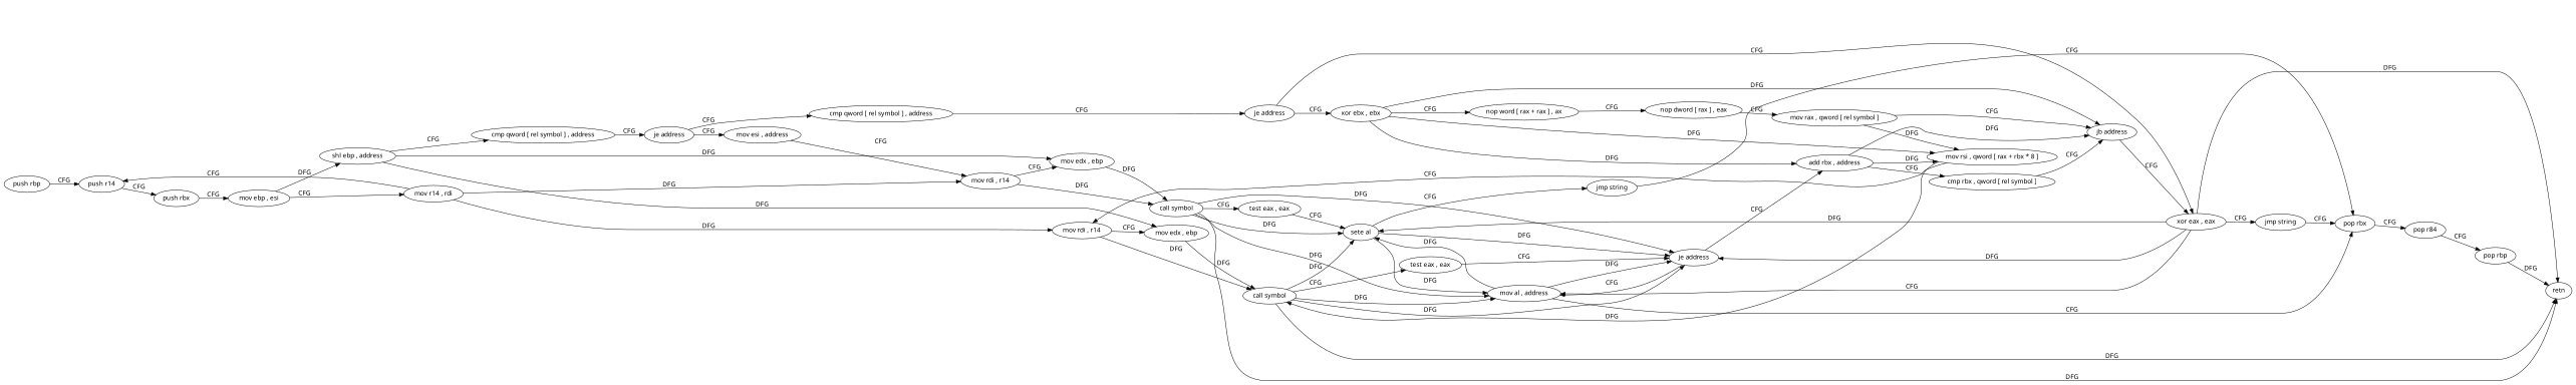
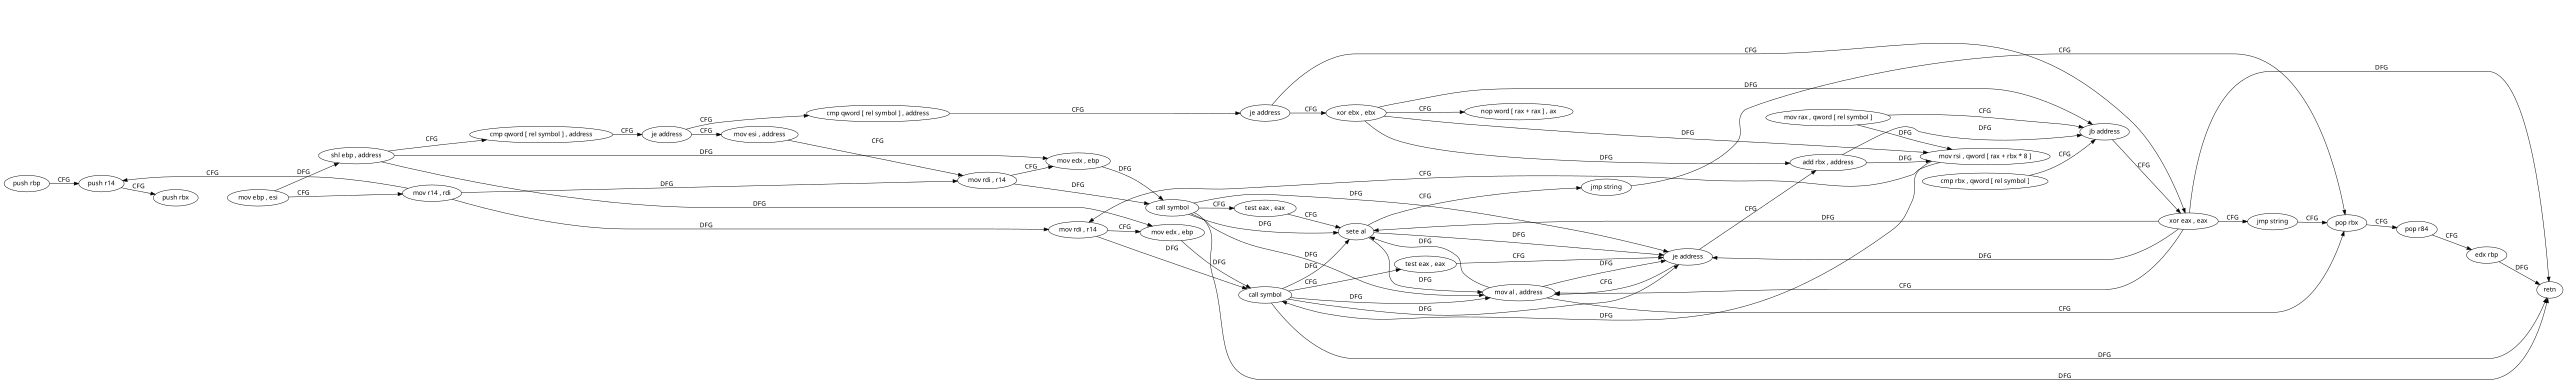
  digraph {
    fontname="Noto Sans"
    rankdir=LR
    node [fontname="Noto Sans"]
    edge [fontname="Noto Sans"]
    n1 [label="push rbp"]
    n2 [label="push r14"]
    n3 [label="push rbx"]
    n4 [label="mov ebp , esi"]
    n5 [label="mov r14 , rdi"]
    n6 [label="shl ebp , address"]
    n7 [label="mov rdi , r14"]
    n8 [label="mov rdi , r14"]
    n9 [label="cmp qword [ rel symbol ] , address"]
    n10 [label="mov edx , ebp"]
    n11 [label="mov edx , ebp"]
    n12 [label="call symbol"]
    n13 [label="call symbol"]
    n14 [label="je address"]
    n15 [label="mov esi , address"]
    n16 [label="cmp qword [ rel symbol ] , address"]
    n17 [label="je address"]
    n18 [label="xor eax , eax"]
    n19 [label="xor ebx , ebx"]
    n20 [label="test eax , eax"]
    n21 [label="sete al"]
    n22 [label=retn]
    n23 [label="mov al , address"]
    n24 [label="je address"]
    n25 [label="jmp string"]
    n26 [label="pop rbx"]
    n27 [label="add rbx , address"]
    n28 [label="pop r84"]
-   n29 [label="pop rbp"]
+   n29 [label="edx rbp"]
    n30 [label="jmp string"]
    n31 [label="nop word [ rax + rax ] , ax"]
    n32 [label="jb address"]
    n33 [label="mov rsi , qword [ rax + rbx * 8 ]"]
-   n34 [label="nop dword [ rax ] , eax"]
    n35 [label="cmp rbx , qword [ rel symbol ]"]
    n36 [label="mov rax , qword [ rel symbol ]"]
    n37 [label="test eax , eax"]
    n1 -> n2 [label=CFG]
    n2 -> n3 [label=CFG]
-   n3 -> n4 [label=CFG]
    n4 -> n5 [label=CFG]
    n4 -> n6 [label=DFG]
    n5 -> n2 [label=CFG]
    n5 -> n7 [label=DFG]
    n5 -> n8 [label=DFG]
    n6 -> n9 [label=CFG]
    n6 -> n10 [label=DFG]
    n6 -> n11 [label=DFG]
    n7 -> n10 [label=CFG]
    n7 -> n12 [label=DFG]
    n8 -> n11 [label=CFG]
    n8 -> n13 [label=DFG]
    n9 -> n14 [label=CFG]
    n10 -> n12 [label=DFG]
    n11 -> n13 [label=DFG]
    n12 -> n20 [label=CFG]
    n12 -> n21 [label=DFG]
    n12 -> n22 [label=DFG]
    n12 -> n23 [label=DFG]
    n12 -> n24 [label=DFG]
    n13 -> n21 [label=DFG]
    n13 -> n22 [label=DFG]
    n13 -> n23 [label=DFG]
    n13 -> n24 [label=DFG]
    n13 -> n37 [label=CFG]
    n14 -> n15 [label=CFG]
    n14 -> n16 [label=CFG]
    n15 -> n7 [label=CFG]
    n16 -> n17 [label=CFG]
    n17 -> n18 [label=CFG]
    n17 -> n19 [label=CFG]
    n18 -> n21 [label=DFG]
    n18 -> n22 [label=DFG]
    n18 -> n23 [label=CFG]
    n18 -> n24 [label=DFG]
    n18 -> n30 [label=CFG]
    n19 -> n27 [label=DFG]
    n19 -> n31 [label=CFG]
    n19 -> n32 [label=DFG]
    n19 -> n33 [label=DFG]
    n20 -> n21 [label=CFG]
    n21 -> n23 [label=DFG]
    n21 -> n24 [label=DFG]
    n21 -> n25 [label=CFG]
    n23 -> n21 [label=DFG]
    n23 -> n24 [label=DFG]
    n23 -> n26 [label=CFG]
    n24 -> n23 [label=CFG]
    n24 -> n27 [label=CFG]
    n25 -> n26 [label=CFG]
    n26 -> n28 [label=CFG]
    n27 -> n32 [label=DFG]
    n27 -> n33 [label=DFG]
-   n27 -> n35 [label=CFG]
    n28 -> n29 [label=CFG]
    n29 -> n22 [label=DFG]
    n30 -> n26 [label=CFG]
-   n31 -> n34 [label=CFG]
    n32 -> n18 [label=CFG]
    n33 -> n8 [label=CFG]
    n33 -> n13 [label=DFG]
-   n34 -> n36 [label=CFG]
    n35 -> n32 [label=CFG]
    n36 -> n32 [label=CFG]
    n36 -> n33 [label=DFG]
    n37 -> n24 [label=CFG]
  }
